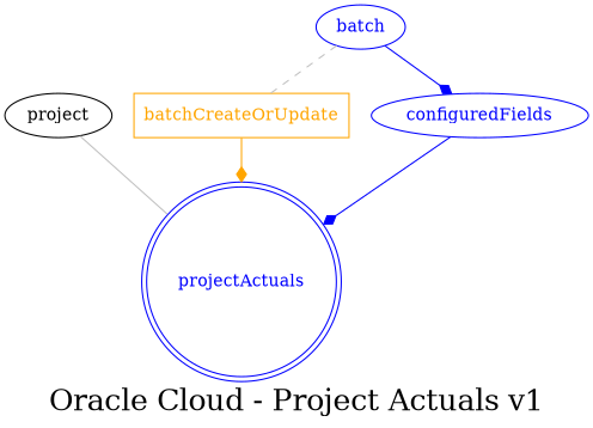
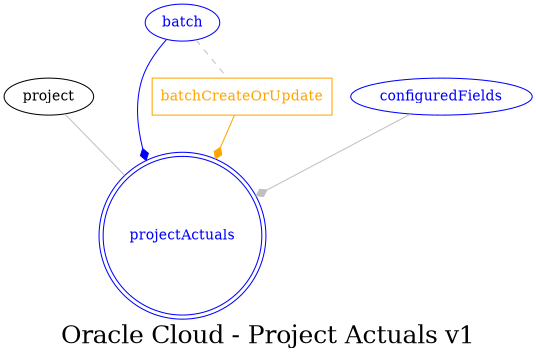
  digraph {
    fontsize=24
    label="Oracle Cloud - Project Actuals v1"
    splines=true
    node [color=blue fontcolor=blue shape=ellipse]
    edge [arrowhead=diamond arrowtail=none color=grey fontcolor=grey]
    projectActuals [shape=doublecircle]
    project [color="" fontcolor="" shape=""]
    batchCreateOrUpdate [color=orange fontcolor=orange shape=box]
    batch
    configuredFields
    project -> projectActuals [arrowhead=none style=solid]
    batchCreateOrUpdate -> projectActuals [color=orange fontcolor=orange]
-   batch -> configuredFields [color=blue fontcolor=blue]
+   batch -> projectActuals [color=blue fontcolor=blue]
    batch -> batchCreateOrUpdate [arrowhead=none style=dashed]
-   configuredFields -> projectActuals [color=blue fontcolor=blue]
+   configuredFields -> projectActuals [fontcolor=blue]
  }
